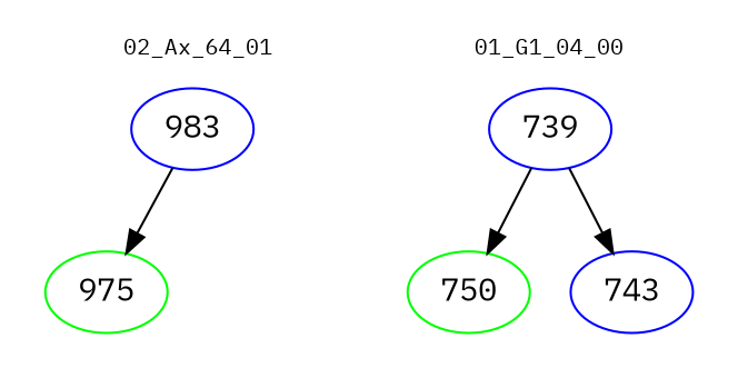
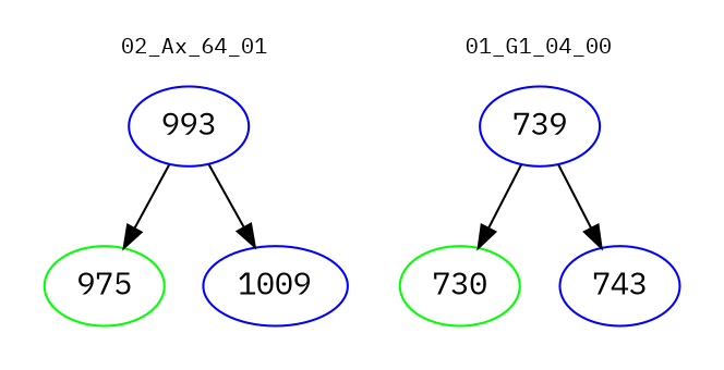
  digraph {
    fontname="IBM Plex Mono"
    node [color=blue fontname="IBM Plex Mono"]
    edge [color=black fontname="IBM Plex Mono"]
-   n1 [label=983]
+   n1 [label=993]
    n2 [color=green label=975]
+   n3 [label=1009]
    n4 [label=739]
-   n5 [color=green label=750]
+   n5 [color=green label=730]
    n6 [label=743]
    subgraph cluster_1 {
      color=white
      fontsize=10
      label="02_Ax_64_01"
      n1
      n2
+     n3
    }
    subgraph cluster_2 {
      color=white
      fontsize=10
      label="01_G1_04_00"
      n4
      n5
      n6
    }
    n1 -> n2
+   n1 -> n3
    n4 -> n5
    n4 -> n6
  }
